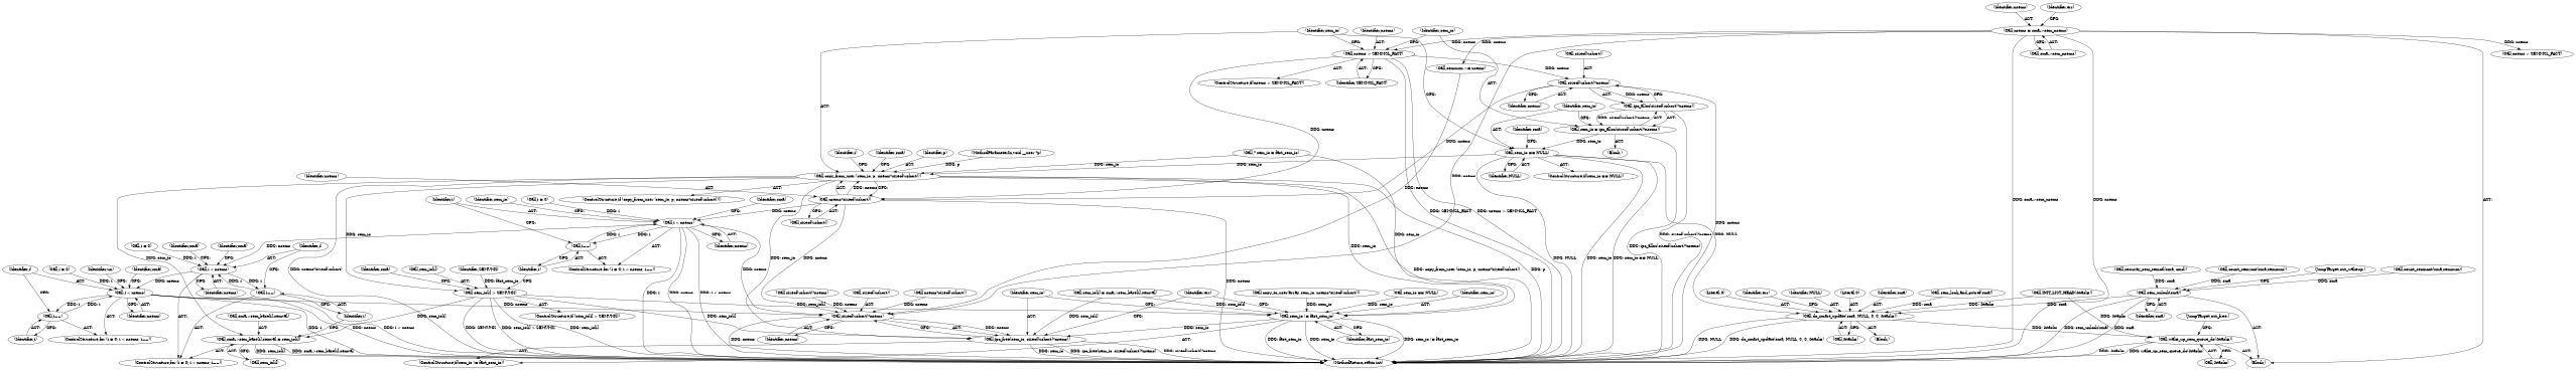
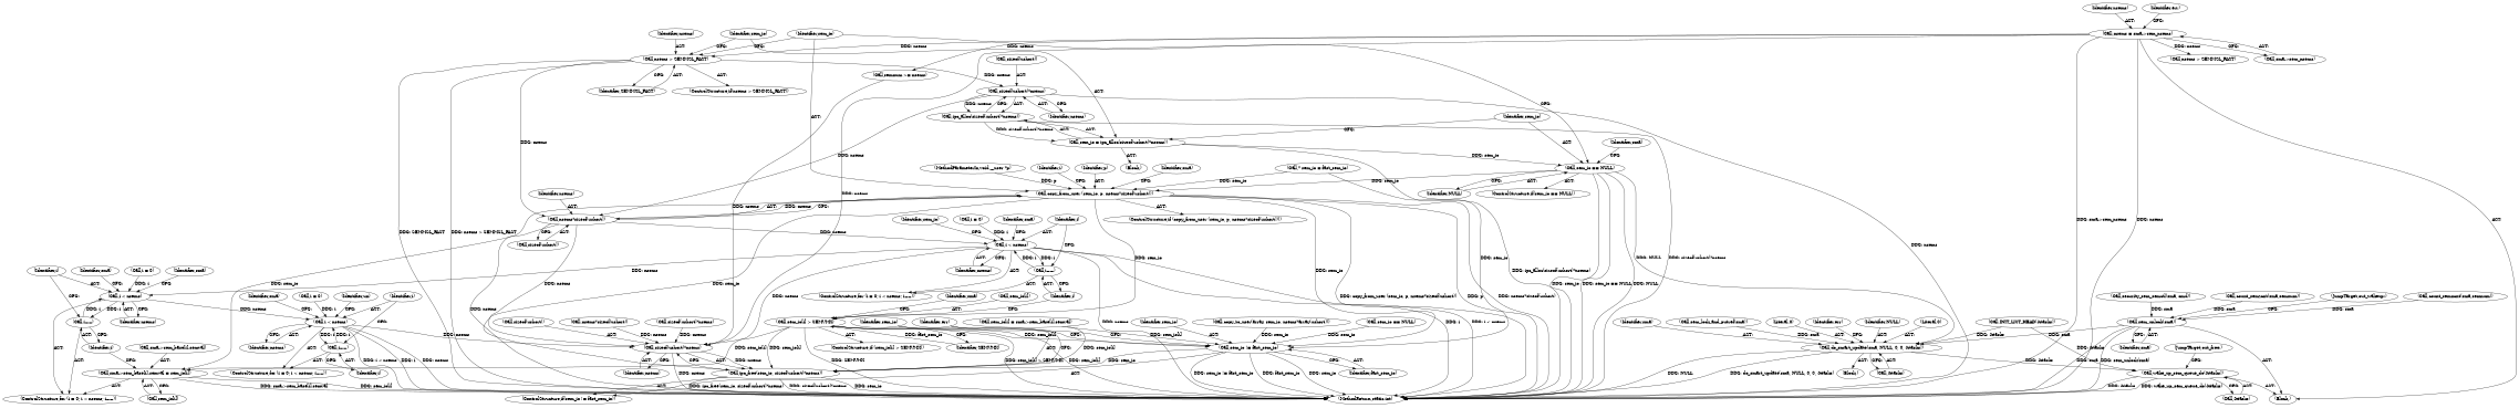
  digraph {
    n1 [label="(Call,sizeof(ushort)*nsems)"]
    n2 [label="(Call,ipc_alloc(sizeof(ushort)*nsems))"]
    n3 [label="(Call,nsems*sizeof(ushort))"]
    n4 [label="(MethodReturn,static int)"]
    n5 [label="(Identifier,nsems)"]
    n6 [label="(Call,sem_io = ipc_alloc(sizeof(ushort)*nsems))"]
    n7 [label="(Call,sizeof(ushort)*nsems)"]
    n8 [label="(Call,copy_from_user (sem_io, p, nsems*sizeof(ushort)))"]
    n9 [label="(Call,i < nsems)"]
    n10 [label="(Call,sizeof(ushort))"]
    n11 [label="(Call,nsems > SEMMSL_FAST)"]
    n12 [label="(ControlStructure,if(nsems > SEMMSL_FAST))"]
    n13 [label="(Identifier,SEMMSL_FAST)"]
    n14 [label="(Call,nsems = sma->sem_nsems)"]
    n15 [label="(Call,nsems > SEMMSL_FAST)"]
    n16 [label="(Call,sma->sem_nsems)"]
    n17 [label="(Call,semnum >= nsems)"]
    n18 [label="(Block,)"]
    n19 [label="(Call,ipc_free(sem_io, sizeof(ushort)*nsems))"]
    n20 [label="(Identifier,nsems)"]
    n21 [label="(Call,sem_io == NULL)"]
    n22 [label="(Block,)"]
    n23 [label="(Call,do_smart_update(sma, NULL, 0, 0, &tasks))"]
    n24 [label="(Identifier,NULL)"]
    n25 [label="(ControlStructure,if(sem_io == NULL))"]
    n26 [label="(Call,sem_io[i] > SEMVMX)"]
    n27 [label="(Call,sma->sem_base[i].semval = sem_io[i])"]
    n28 [label="(Call,sem_io != fast_sem_io)"]
    n29 [label="(ControlStructure,if (copy_from_user (sem_io, p, nsems*sizeof(ushort))))"]
    n30 [label="(Call,wake_up_sem_queue_do(&tasks))"]
    n31 [label="(Block,)"]
    n32 [label="(Call,&tasks)"]
    n33 [label="(ControlStructure,if (sem_io[i] > SEMVMX))"]
    n34 [label="(Identifier,SEMVMX)"]
    n35 [label="(ControlStructure,for (i = 0; i < nsems; i++))"]
    n36 [label="(Call,sem_io[i])"]
    n37 [label="(ControlStructure,if(sem_io != fast_sem_io))"]
    n38 [label="(Identifier,fast_sem_io)"]
    n39 [label="(Call,sem_unlock(sma))"]
    n40 [label="(Identifier,sma)"]
    n41 [label="(Call,&tasks)"]
    n42 [label="(Call,i++)"]
    n43 [label="(Call,i < nsems)"]
    n44 [label="(Identifier,nsems)"]
    n45 [label="(ControlStructure,for (i = 0; i < nsems; i++))"]
    n46 [label="(Identifier,i)"]
    n47 [label="(Call,i++)"]
    n48 [label="(Call,i < nsems)"]
    n49 [label="(Identifier,nsems)"]
    n50 [label="(Identifier,i)"]
    n51 [label="(Call,i++)"]
    n52 [label="(ControlStructure,for (i = 0; i < nsems; i++))"]
    n53 [label="(Identifier,nsems)"]
    n54 [label="(Identifier,i)"]
    n55 [label="(Identifier,sem_io)"]
    n56 [label="(Identifier,sem_io)"]
    n57 [label="(Call,sem_io[i] = sma->sem_base[i].semval)"]
    n58 [label="(Identifier,sma)"]
    n59 [label="(Identifier,i)"]
-   n60 [label="(Call,copy_to_user(array, sem_io, nsems*sizeof(ushort)))"]
+   n60 [label="(Call,copy_to_user(array, sem_io, nsems*array(ushort)))"]
    n61 [label="(Identifier,sma)"]
    n62 [label="(Call,sem_io == NULL)"]
    n63 [label="(Call,sem_lock_and_putref(sma))"]
    n64 [label="(Identifier,nsems)"]
    n65 [label="(Literal,0)"]
    n66 [label="(Identifier,nsems)"]
    n67 [label="(Call,sizeof(ushort))"]
    n68 [label="(Call,i = 0)"]
    n69 [label="(Identifier,i)"]
    n70 [label="(Identifier,err)"]
    n71 [label="(Identifier,nsems)"]
    n72 [label="(Call,count_semzcnt(sma,semnum))"]
    n73 [label="(Identifier,NULL)"]
    n74 [label="(Identifier,sma)"]
    n75 [label="(Identifier,sma)"]
    n76 [label="(Identifier,p)"]
    n77 [label="(Call,sma->sem_base[i].semval)"]
    n78 [label="(JumpTarget,out_free:)"]
    n79 [label="(Call,* sem_io = fast_sem_io)"]
    n80 [label="(Identifier,i)"]
    n81 [label="(Call,i = 0)"]
    n82 [label="(Identifier,sem_io)"]
    n83 [label="(Identifier,sem_io)"]
    n84 [label="(Identifier,sma)"]
    n85 [label="(JumpTarget,out_wakeup:)"]
    n86 [label="(Call,sizeof(ushort)*nsems)"]
    n87 [label="(Call,sizeof(ushort))"]
    n88 [label="(Identifier,err)"]
    n89 [label="(Identifier,un)"]
    n90 [label="(Identifier,sma)"]
    n91 [label="(Identifier,err)"]
    n92 [label="(Identifier,sem_io)"]
    n93 [label="(Identifier,sma)"]
    n94 [label="(Call,count_semncnt(sma,semnum))"]
    n95 [label="(Call,sem_io[i])"]
    n96 [label="(Call,INIT_LIST_HEAD(&tasks))"]
    n97 [label="(Literal,0)"]
    n98 [label="(Call,i = 0)"]
    n99 [label="(MethodParameterIn,void __user *p)"]
    n100 [label="(Call,security_sem_semctl(sma, cmd))"]
    n101 [label="(Identifier,sma)"]
    n102 [label="(Identifier,sem_io)"]
    n103 [label="(Identifier,i)"]
    n104 [label="(Call,nsems*sizeof(ushort))"]
    n1 -> n2 [label="AST: "]
    n1 -> n2 [label="DDG: nsems"]
    n1 -> n3 [label="DDG: nsems"]
    n1 -> n4 [label="DDG: nsems"]
    n1 -> n5 [label="CFG: "]
    n2 -> n1 [label="CFG: "]
    n2 -> n4 [label="DDG: sizeof(ushort)*nsems"]
    n2 -> n6 [label="AST: "]
    n2 -> n6 [label="DDG: sizeof(ushort)*nsems"]
    n3 -> n4 [label="DDG: nsems"]
    n3 -> n7 [label="DDG: nsems"]
    n3 -> n8 [label="AST: "]
    n3 -> n8 [label="DDG: nsems"]
    n3 -> n9 [label="DDG: nsems"]
    n3 -> n10 [label="CFG: "]
    n5 -> n1 [label="AST: "]
    n6 -> n2 [label="AST: "]
    n6 -> n4 [label="DDG: ipc_alloc(sizeof(ushort)*nsems)"]
    n6 -> n21 [label="DDG: sem_io"]
    n6 -> n22 [label="AST: "]
    n7 -> n4 [label="DDG: nsems"]
    n7 -> n19 [label="AST: "]
    n7 -> n19 [label="DDG: nsems"]
    n7 -> n20 [label="CFG: "]
    n8 -> n3 [label="CFG: "]
    n8 -> n4 [label="DDG: p"]
    n8 -> n4 [label="DDG: nsems*sizeof(ushort)"]
    n8 -> n4 [label="DDG: copy_from_user (sem_io, p, nsems*sizeof(ushort))"]
    n8 -> n19 [label="DDG: sem_io"]
    n8 -> n26 [label="DDG: sem_io"]
    n8 -> n27 [label="DDG: sem_io"]
    n8 -> n28 [label="DDG: sem_io"]
    n8 -> n29 [label="AST: "]
    n9 -> n4 [label="DDG: i"]
    n9 -> n4 [label="DDG: nsems"]
    n9 -> n4 [label="DDG: i < nsems"]
    n9 -> n7 [label="DDG: nsems"]
    n9 -> n42 [label="DDG: i"]
    n9 -> n43 [label="DDG: nsems"]
    n9 -> n44 [label="CFG: "]
    n9 -> n45 [label="AST: "]
    n10 -> n3 [label="AST: "]
    n11 -> n1 [label="DDG: nsems"]
    n11 -> n3 [label="DDG: nsems"]
    n11 -> n4 [label="DDG: SEMMSL_FAST"]
    n11 -> n4 [label="DDG: nsems > SEMMSL_FAST"]
    n11 -> n12 [label="AST: "]
    n11 -> n13 [label="CFG: "]
    n13 -> n11 [label="AST: "]
    n14 -> n4 [label="DDG: sma->sem_nsems"]
    n14 -> n4 [label="DDG: nsems"]
    n14 -> n7 [label="DDG: nsems"]
    n14 -> n11 [label="DDG: nsems"]
    n14 -> n15 [label="DDG: nsems"]
    n14 -> n16 [label="CFG: "]
    n14 -> n17 [label="DDG: nsems"]
    n14 -> n18 [label="AST: "]
    n16 -> n14 [label="AST: "]
    n17 -> n7 [label="DDG: nsems"]
    n19 -> n4 [label="DDG: sem_io"]
    n19 -> n4 [label="DDG: ipc_free(sem_io, sizeof(ushort)*nsems)"]
    n19 -> n4 [label="DDG: sizeof(ushort)*nsems"]
    n19 -> n7 [label="CFG: "]
    n19 -> n37 [label="AST: "]
    n20 -> n7 [label="AST: "]
    n21 -> n4 [label="DDG: sem_io == NULL"]
    n21 -> n4 [label="DDG: NULL"]
    n21 -> n4 [label="DDG: sem_io"]
    n21 -> n8 [label="DDG: sem_io"]
    n21 -> n23 [label="DDG: NULL"]
    n21 -> n24 [label="CFG: "]
    n21 -> n25 [label="AST: "]
    n23 -> n4 [label="DDG: NULL"]
    n23 -> n4 [label="DDG: do_smart_update(sma, NULL, 0, 0, &tasks)"]
    n23 -> n30 [label="DDG: &tasks"]
    n23 -> n31 [label="AST: "]
    n23 -> n32 [label="CFG: "]
    n24 -> n21 [label="AST: "]
    n26 -> n4 [label="DDG: SEMVMX"]
    n26 -> n4 [label="DDG: sem_io[i] > SEMVMX"]
    n26 -> n4 [label="DDG: sem_io[i]"]
    n26 -> n19 [label="DDG: sem_io[i]"]
    n26 -> n27 [label="DDG: sem_io[i]"]
    n26 -> n28 [label="DDG: sem_io[i]"]
    n26 -> n33 [label="AST: "]
+   n26 -> n34 [label="CFG: "]
    n27 -> n4 [label="DDG: sma->sem_base[i].semval"]
    n27 -> n4 [label="DDG: sem_io[i]"]
    n27 -> n35 [label="AST: "]
    n27 -> n36 [label="CFG: "]
    n28 -> n4 [label="DDG: fast_sem_io"]
    n28 -> n4 [label="DDG: sem_io"]
    n28 -> n4 [label="DDG: sem_io != fast_sem_io"]
    n28 -> n19 [label="DDG: sem_io"]
    n28 -> n37 [label="AST: "]
    n28 -> n38 [label="CFG: "]
    n30 -> n4 [label="DDG: &tasks"]
    n30 -> n4 [label="DDG: wake_up_sem_queue_do(&tasks)"]
    n30 -> n18 [label="AST: "]
    n30 -> n41 [label="CFG: "]
    n32 -> n23 [label="AST: "]
    n34 -> n26 [label="DDG: fast_sem_io"]
    n36 -> n27 [label="AST: "]
    n38 -> n28 [label="AST: "]
    n39 -> n4 [label="DDG: sem_unlock(sma)"]
    n39 -> n4 [label="DDG: sma"]
    n39 -> n18 [label="AST: "]
    n39 -> n23 [label="DDG: sma"]
    n39 -> n40 [label="CFG: "]
    n40 -> n39 [label="AST: "]
    n41 -> n30 [label="AST: "]
    n42 -> n9 [label="DDG: i"]
    n42 -> n45 [label="AST: "]
    n42 -> n46 [label="CFG: "]
    n43 -> n35 [label="AST: "]
    n43 -> n47 [label="DDG: i"]
    n43 -> n48 [label="DDG: nsems"]
    n43 -> n49 [label="CFG: "]
    n44 -> n9 [label="AST: "]
    n46 -> n26 [label="CFG: "]
    n46 -> n42 [label="AST: "]
    n47 -> n35 [label="AST: "]
    n47 -> n43 [label="DDG: i"]
    n47 -> n50 [label="CFG: "]
    n48 -> n4 [label="DDG: i < nsems"]
    n48 -> n4 [label="DDG: i"]
    n48 -> n4 [label="DDG: nsems"]
    n48 -> n7 [label="DDG: nsems"]
    n48 -> n51 [label="DDG: i"]
    n48 -> n52 [label="AST: "]
    n48 -> n53 [label="CFG: "]
    n49 -> n43 [label="AST: "]
    n50 -> n27 [label="CFG: "]
    n50 -> n47 [label="AST: "]
    n51 -> n48 [label="DDG: i"]
    n51 -> n52 [label="AST: "]
    n51 -> n54 [label="CFG: "]
    n53 -> n48 [label="AST: "]
    n54 -> n51 [label="AST: "]
    n55 -> n19 [label="AST: "]
    n55 -> n28 [label="CFG: "]
    n56 -> n9 [label="CFG: "]
    n57 -> n19 [label="DDG: sem_io[i]"]
    n57 -> n28 [label="DDG: sem_io[i]"]
    n58 -> n26 [label="CFG: "]
    n59 -> n48 [label="AST: "]
    n59 -> n51 [label="CFG: "]
    n60 -> n28 [label="DDG: sem_io"]
    n61 -> n21 [label="CFG: "]
    n62 -> n28 [label="DDG: sem_io"]
    n63 -> n23 [label="DDG: sma"]
    n64 -> n11 [label="AST: "]
    n65 -> n23 [label="AST: "]
    n66 -> n14 [label="AST: "]
    n67 -> n1 [label="AST: "]
    n68 -> n9 [label="DDG: i"]
    n69 -> n43 [label="AST: "]
    n69 -> n47 [label="CFG: "]
    n70 -> n23 [label="CFG: "]
    n71 -> n3 [label="AST: "]
    n72 -> n39 [label="DDG: sma"]
    n73 -> n23 [label="AST: "]
    n74 -> n9 [label="CFG: "]
    n75 -> n8 [label="CFG: "]
    n76 -> n8 [label="AST: "]
    n77 -> n27 [label="AST: "]
    n78 -> n30 [label="CFG: "]
    n79 -> n8 [label="DDG: sem_io"]
    n79 -> n28 [label="DDG: sem_io"]
    n80 -> n9 [label="AST: "]
    n80 -> n42 [label="CFG: "]
    n81 -> n48 [label="DDG: i"]
    n82 -> n28 [label="AST: "]
    n83 -> n8 [label="AST: "]
    n83 -> n11 [label="CFG: "]
    n83 -> n21 [label="CFG: "]
    n84 -> n43 [label="CFG: "]
    n85 -> n39 [label="CFG: "]
    n86 -> n7 [label="DDG: nsems"]
    n87 -> n7 [label="AST: "]
    n88 -> n19 [label="CFG: "]
    n88 -> n28 [label="CFG: "]
    n89 -> n48 [label="CFG: "]
    n90 -> n43 [label="CFG: "]
    n91 -> n14 [label="CFG: "]
    n92 -> n6 [label="AST: "]
    n92 -> n11 [label="CFG: "]
    n93 -> n48 [label="CFG: "]
    n94 -> n39 [label="DDG: sma"]
    n95 -> n26 [label="AST: "]
    n96 -> n23 [label="DDG: &tasks"]
    n96 -> n30 [label="DDG: &tasks"]
    n97 -> n23 [label="AST: "]
    n98 -> n43 [label="DDG: i"]
    n99 -> n8 [label="DDG: p"]
    n100 -> n39 [label="DDG: sma"]
    n101 -> n23 [label="AST: "]
    n102 -> n6 [label="CFG: "]
    n102 -> n21 [label="AST: "]
    n103 -> n8 [label="CFG: "]
    n104 -> n7 [label="DDG: nsems"]
  }
